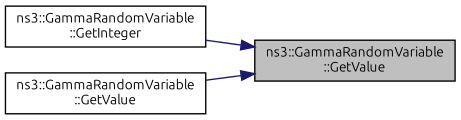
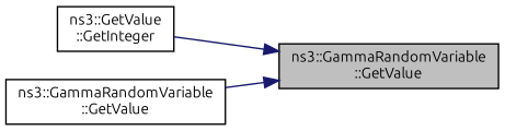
  digraph {
    rankdir=RL
    fontname=Ubuntu
    node [color=black fillcolor=white fontname=Ubuntu fontsize=10 shape=record style=filled]
    edge [color=midnightblue dir=back fontname=Ubuntu fontsize=10 labelfontname=Helvetica labelfontsize=10 style=solid]
    n1 [fillcolor=grey75 fontcolor=black height=0.2 label="ns3::GammaRandomVariable\l::GetValue" width=0.4]
-   n2 [height=0.2 label="ns3::GammaRandomVariable\l::GetInteger" width=0.4]
+   n2 [height=0.2 label="ns3::GetValue\l::GetInteger" width=0.4]
    n3 [height=0.2 label="ns3::GammaRandomVariable\l::GetValue" width=0.4]
    n1 -> n2
    n1 -> n3
  }
